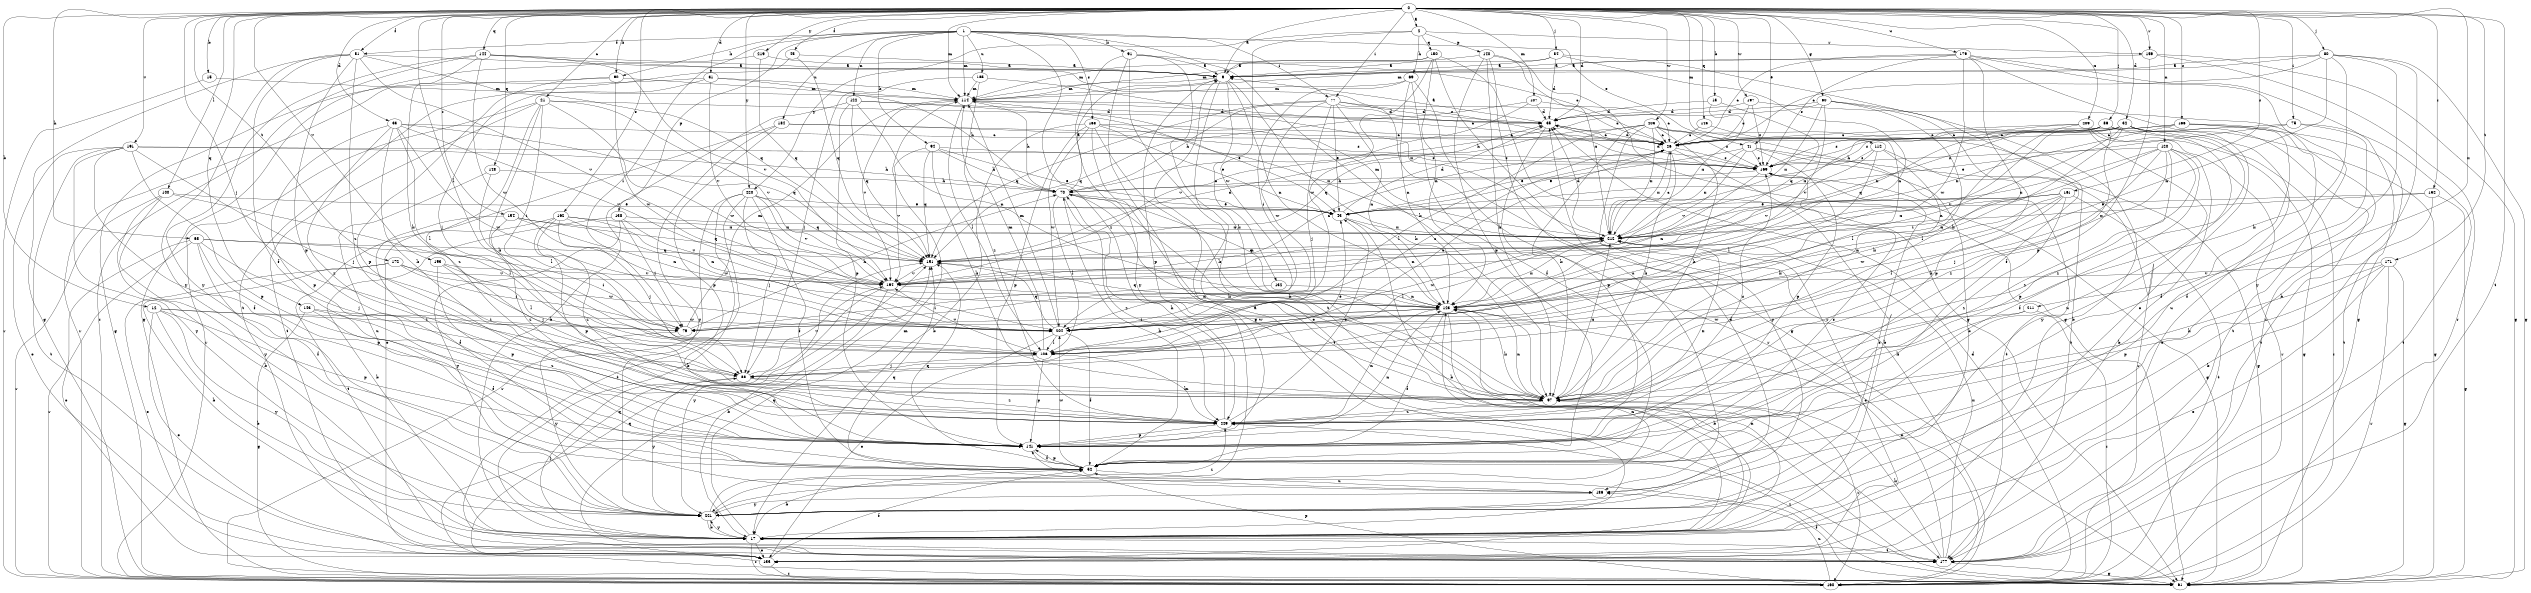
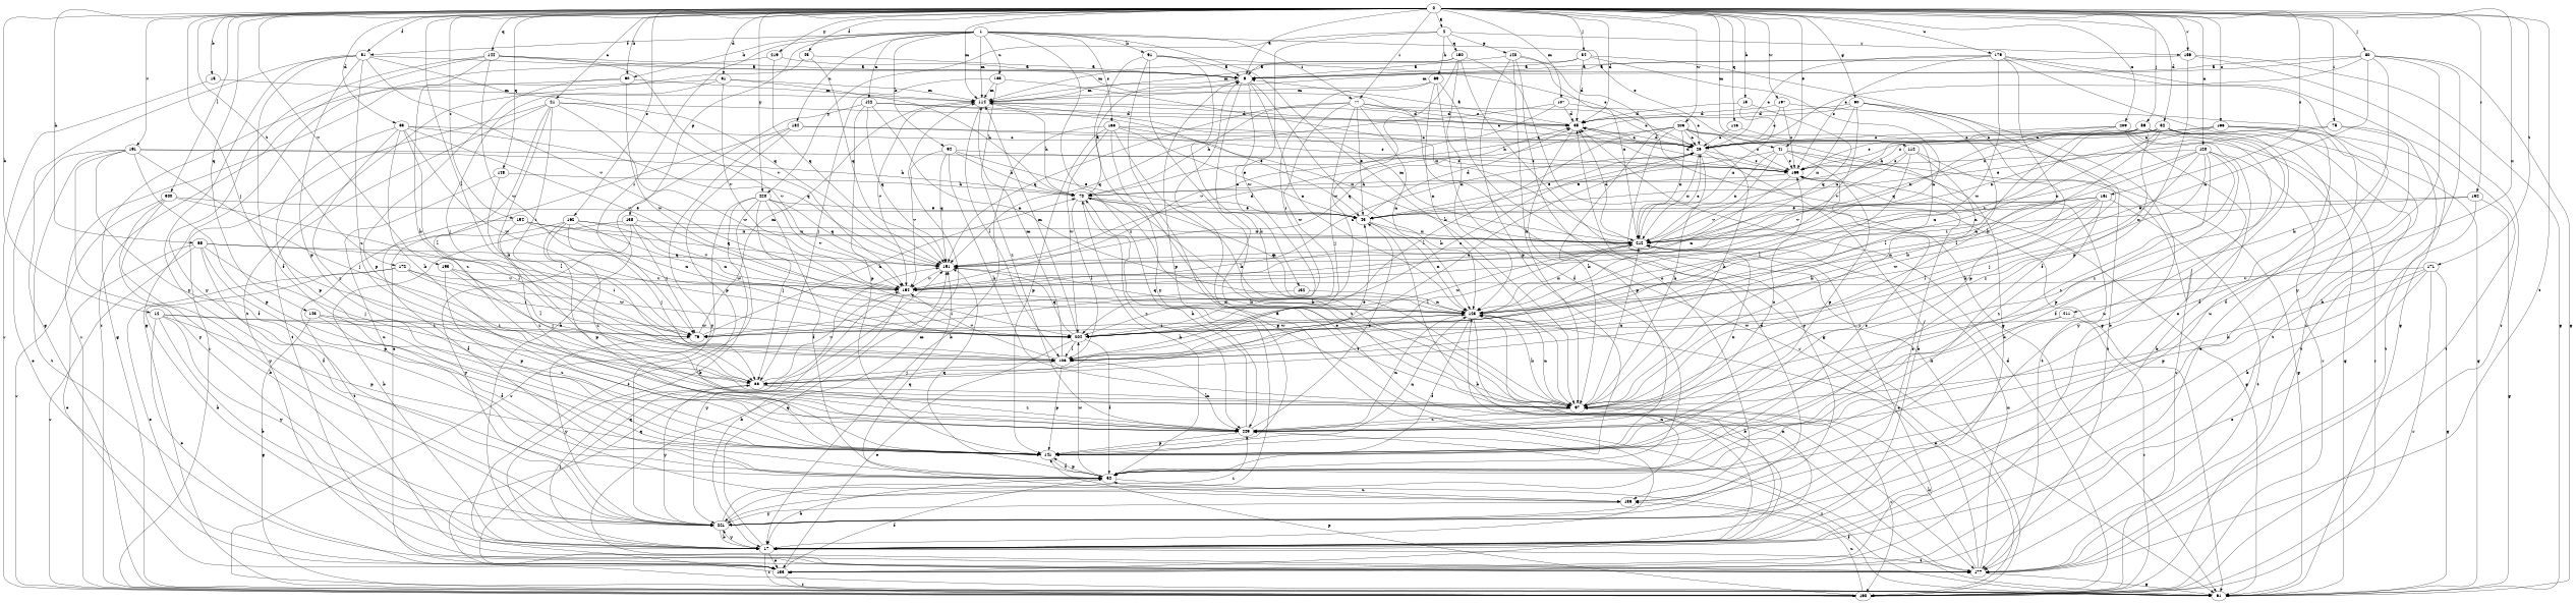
  strict digraph {
    0
    2
    9
    12
    13
    15
    21
    31
    32
    33
    35
    41
    45
    51
    60
    68
    75
    77
    80
    84
    86
    88
    90
-   100
+   100 [label=300]
    106
    107
    112
    114
    120
    143
    144
    145
    148
    152
    154
    159
    161
    162
    166
    171
    172
    177
    179
    191
    193
    197
    203
    209
    211
    219
    220
    69
    140
    150
    204
    97
    123
    132
    133
    141
    79
    17
    221
    151
    212
    160
    229
    194
    61
    70
    26
    186
    43
    169
    52
    1
    91
    94
    122
    138
    168
    184
    185
    0 -> 2 [label=a]
    0 -> 9 [label=a]
    0 -> 12 [label=b]
    0 -> 13 [label=b]
    0 -> 15 [label=b]
    0 -> 21 [label=c]
    0 -> 31 [label=d]
    0 -> 32 [label=d]
    0 -> 33 [label=d]
    0 -> 35 [label=d]
    0 -> 41 [label=e]
    0 -> 45 [label=f]
    0 -> 51 [label=f]
    0 -> 60 [label=g]
    0 -> 68 [label=h]
    0 -> 75 [label=i]
    0 -> 77 [label=i]
    0 -> 80 [label=j]
    0 -> 84 [label=j]
    0 -> 86 [label=j]
    0 -> 88 [label=j]
    0 -> 90 [label=k]
    0 -> 100 [label=l]
    0 -> 106 [label=l]
    0 -> 107 [label=m]
    0 -> 112 [label=m]
    0 -> 114 [label=m]
    0 -> 120 [label=n]
    0 -> 143 [label=q]
    0 -> 144 [label=q]
    0 -> 145 [label=q]
    0 -> 148 [label=q]
    0 -> 152 [label=r]
    0 -> 154 [label=r]
    0 -> 159 [label=r]
    0 -> 161 [label=s]
    0 -> 162 [label=s]
    0 -> 166 [label=s]
    0 -> 171 [label=t]
    0 -> 172 [label=t]
    0 -> 177 [label=t]
    0 -> 179 [label=u]
    0 -> 191 [label=v]
    0 -> 193 [label=v]
    0 -> 197 [label=w]
    0 -> 203 [label=w]
    0 -> 209 [label=x]
    0 -> 211 [label=x]
    0 -> 219 [label=y]
    0 -> 220 [label=y]
    2 -> 159 [label=r]
    2 -> 220 [label=y]
    2 -> 69 [label=h]
    2 -> 140 [label=p]
    2 -> 150 [label=q]
    2 -> 204 [label=w]
    9 -> 114 [label=m]
    9 -> 97 [label=k]
    9 -> 123 [label=n]
    9 -> 132 [label=o]
    9 -> 133 [label=o]
    9 -> 141 [label=p]
    12 -> 204 [label=w]
    12 -> 133 [label=o]
    12 -> 141 [label=p]
    12 -> 79 [label=i]
    12 -> 17 [label=b]
    12 -> 221 [label=y]
    13 -> 35 [label=d]
    13 -> 151 [label=q]
    13 -> 212 [label=x]
    15 -> 114 [label=m]
    15 -> 160 [label=r]
    21 -> 35 [label=d]
    21 -> 177 [label=t]
    21 -> 204 [label=w]
    21 -> 97 [label=k]
    21 -> 79 [label=i]
    21 -> 160 [label=r]
    21 -> 229 [label=z]
    21 -> 194 [label=v]
    31 -> 88 [label=j]
    31 -> 114 [label=m]
    31 -> 194 [label=v]
    31 -> 61 [label=g]
    31 -> 70 [label=h]
    32 -> 106 [label=l]
    32 -> 177 [label=t]
    32 -> 123 [label=n]
    32 -> 133 [label=o]
    32 -> 212 [label=x]
    32 -> 229 [label=z]
    32 -> 70 [label=h]
    32 -> 26 [label=c]
    32 -> 186 [label=u]
    33 -> 106 [label=l]
    33 -> 204 [label=w]
    33 -> 97 [label=k]
    33 -> 141 [label=p]
    33 -> 151 [label=q]
    33 -> 229 [label=z]
    33 -> 194 [label=v]
    33 -> 26 [label=c]
    35 -> 9 [label=a]
    35 -> 97 [label=k]
    35 -> 26 [label=c]
    41 -> 177 [label=t]
    41 -> 141 [label=p]
    41 -> 212 [label=x]
    41 -> 194 [label=v]
    41 -> 61 [label=g]
    41 -> 43 [label=e]
    41 -> 169 [label=s]
    45 -> 9 [label=a]
    45 -> 177 [label=t]
    45 -> 151 [label=q]
    51 -> 9 [label=a]
    51 -> 141 [label=p]
    51 -> 221 [label=y]
    51 -> 151 [label=q]
    51 -> 229 [label=z]
    51 -> 194 [label=v]
    51 -> 61 [label=g]
    51 -> 52 [label=f]
    60 -> 35 [label=d]
    60 -> 97 [label=k]
    60 -> 141 [label=p]
    60 -> 17 [label=b]
    60 -> 212 [label=x]
    60 -> 194 [label=v]
    60 -> 70 [label=h]
    68 -> 88 [label=j]
    68 -> 133 [label=o]
    68 -> 141 [label=p]
    68 -> 79 [label=i]
    68 -> 151 [label=q]
    68 -> 160 [label=r]
    68 -> 52 [label=f]
    75 -> 177 [label=t]
    75 -> 26 [label=c]
    75 -> 43 [label=e]
    75 -> 52 [label=f]
    77 -> 35 [label=d]
    77 -> 88 [label=j]
    77 -> 204 [label=w]
    77 -> 123 [label=n]
    77 -> 151 [label=q]
    77 -> 160 [label=r]
    77 -> 70 [label=h]
    77 -> 26 [label=c]
    77 -> 43 [label=e]
    80 -> 9 [label=a]
    80 -> 114 [label=m]
    80 -> 97 [label=k]
    80 -> 123 [label=n]
    80 -> 17 [label=b]
    80 -> 221 [label=y]
    80 -> 61 [label=g]
    80 -> 26 [label=c]
    84 -> 9 [label=a]
    84 -> 35 [label=d]
    84 -> 114 [label=m]
    84 -> 123 [label=n]
    84 -> 52 [label=f]
    86 -> 151 [label=q]
    86 -> 160 [label=r]
    86 -> 229 [label=z]
    86 -> 194 [label=v]
    86 -> 61 [label=g]
    86 -> 26 [label=c]
    86 -> 169 [label=s]
    88 -> 97 [label=k]
    88 -> 221 [label=y]
    88 -> 229 [label=z]
    88 -> 194 [label=v]
    88 -> 43 [label=e]
    90 -> 114 [label=m]
    90 -> 204 [label=w]
    90 -> 141 [label=p]
    90 -> 160 [label=r]
    100 -> 106 [label=l]
    100 -> 17 [label=b]
    100 -> 221 [label=y]
    100 -> 160 [label=r]
    100 -> 43 [label=e]
    106 -> 88 [label=j]
    106 -> 114 [label=m]
    106 -> 141 [label=p]
    106 -> 229 [label=z]
    106 -> 194 [label=v]
    106 -> 26 [label=c]
    107 -> 35 [label=d]
    107 -> 151 [label=q]
    107 -> 194 [label=v]
    107 -> 26 [label=c]
    112 -> 106 [label=l]
    112 -> 97 [label=k]
    112 -> 160 [label=r]
    112 -> 194 [label=v]
    112 -> 169 [label=s]
    114 -> 35 [label=d]
    114 -> 106 [label=l]
    114 -> 194 [label=v]
    114 -> 70 [label=h]
    114 -> 26 [label=c]
    120 -> 88 [label=j]
    120 -> 97 [label=k]
    120 -> 123 [label=n]
    120 -> 141 [label=p]
    120 -> 17 [label=b]
    120 -> 212 [label=x]
    120 -> 229 [label=z]
    120 -> 169 [label=s]
    120 -> 52 [label=f]
    143 -> 79 [label=i]
    143 -> 229 [label=z]
    143 -> 61 [label=g]
    143 -> 52 [label=f]
    144 -> 9 [label=a]
    144 -> 204 [label=w]
    144 -> 97 [label=k]
    144 -> 221 [label=y]
    144 -> 160 [label=r]
    144 -> 194 [label=v]
    144 -> 169 [label=s]
    145 -> 106 [label=l]
    145 -> 26 [label=c]
    148 -> 106 [label=l]
    148 -> 70 [label=h]
    148 -> 186 [label=u]
    152 -> 17 [label=b]
    152 -> 212 [label=x]
    152 -> 61 [label=g]
    152 -> 43 [label=e]
    154 -> 123 [label=n]
    154 -> 151 [label=q]
    154 -> 212 [label=x]
    154 -> 229 [label=z]
    154 -> 52 [label=f]
    159 -> 9 [label=a]
    159 -> 141 [label=p]
    159 -> 160 [label=r]
    159 -> 61 [label=g]
    161 -> 106 [label=l]
    161 -> 177 [label=t]
    161 -> 204 [label=w]
    161 -> 123 [label=n]
    161 -> 212 [label=x]
    161 -> 229 [label=z]
    161 -> 43 [label=e]
    162 -> 88 [label=j]
    162 -> 177 [label=t]
    162 -> 204 [label=w]
    162 -> 123 [label=n]
    162 -> 141 [label=p]
    162 -> 212 [label=x]
    162 -> 229 [label=z]
    166 -> 177 [label=t]
    166 -> 212 [label=x]
    166 -> 26 [label=c]
    166 -> 186 [label=u]
    166 -> 169 [label=s]
    166 -> 52 [label=f]
    171 -> 97 [label=k]
    171 -> 133 [label=o]
    171 -> 141 [label=p]
    171 -> 160 [label=r]
    171 -> 194 [label=v]
    171 -> 61 [label=g]
    172 -> 204 [label=w]
    172 -> 133 [label=o]
    172 -> 79 [label=i]
    172 -> 17 [label=b]
    172 -> 194 [label=v]
    177 -> 114 [label=m]
    177 -> 97 [label=k]
    177 -> 123 [label=n]
    177 -> 212 [label=x]
    177 -> 61 [label=g]
    179 -> 9 [label=a]
    179 -> 204 [label=w]
    179 -> 97 [label=k]
    179 -> 133 [label=o]
    179 -> 160 [label=r]
    179 -> 61 [label=g]
    179 -> 26 [label=c]
    179 -> 169 [label=s]
    191 -> 88 [label=j]
    191 -> 177 [label=t]
    191 -> 133 [label=o]
    191 -> 141 [label=p]
    191 -> 221 [label=y]
    191 -> 70 [label=h]
    191 -> 169 [label=s]
    191 -> 52 [label=f]
    193 -> 88 [label=j]
    193 -> 106 [label=l]
    193 -> 141 [label=p]
    193 -> 194 [label=v]
    197 -> 35 [label=d]
    197 -> 177 [label=t]
    197 -> 26 [label=c]
    197 -> 169 [label=s]
    203 -> 106 [label=l]
    203 -> 177 [label=t]
    203 -> 97 [label=k]
    203 -> 141 [label=p]
    203 -> 17 [label=b]
    203 -> 221 [label=y]
    203 -> 151 [label=q]
    203 -> 212 [label=x]
    203 -> 26 [label=c]
    203 -> 169 [label=s]
    209 -> 79 [label=i]
    209 -> 221 [label=y]
    209 -> 212 [label=x]
    209 -> 160 [label=r]
    209 -> 61 [label=g]
    209 -> 26 [label=c]
    211 -> 204 [label=w]
    211 -> 97 [label=k]
    211 -> 160 [label=r]
    219 -> 9 [label=a]
    219 -> 151 [label=q]
    219 -> 61 [label=g]
    220 -> 88 [label=j]
    220 -> 177 [label=t]
    220 -> 17 [label=b]
    220 -> 151 [label=q]
    220 -> 160 [label=r]
    220 -> 194 [label=v]
    220 -> 43 [label=e]
    220 -> 52 [label=f]
    69 -> 114 [label=m]
    69 -> 123 [label=n]
    69 -> 79 [label=i]
    69 -> 61 [label=g]
    69 -> 52 [label=f]
    140 -> 9 [label=a]
    140 -> 97 [label=k]
    140 -> 141 [label=p]
    140 -> 212 [label=x]
    140 -> 61 [label=g]
    140 -> 186 [label=u]
    150 -> 9 [label=a]
    150 -> 114 [label=m]
    150 -> 204 [label=w]
    150 -> 123 [label=n]
    150 -> 160 [label=r]
    150 -> 61 [label=g]
    204 -> 106 [label=l]
    204 -> 114 [label=m]
    204 -> 133 [label=o]
    204 -> 151 [label=q]
    204 -> 26 [label=c]
    204 -> 52 [label=f]
    97 -> 123 [label=n]
    97 -> 212 [label=x]
    97 -> 160 [label=r]
    97 -> 229 [label=z]
    97 -> 70 [label=h]
    123 -> 204 [label=w]
    123 -> 97 [label=k]
    123 -> 79 [label=i]
    123 -> 17 [label=b]
    123 -> 151 [label=q]
    123 -> 212 [label=x]
    123 -> 52 [label=f]
    132 -> 123 [label=n]
    132 -> 79 [label=i]
    133 -> 151 [label=q]
    133 -> 160 [label=r]
    133 -> 52 [label=f]
    141 -> 123 [label=n]
    141 -> 52 [label=f]
    79 -> 114 [label=m]
    79 -> 221 [label=y]
    79 -> 70 [label=h]
    17 -> 9 [label=a]
    17 -> 88 [label=j]
    17 -> 177 [label=t]
    17 -> 123 [label=n]
    17 -> 133 [label=o]
    17 -> 221 [label=y]
    17 -> 151 [label=q]
    17 -> 160 [label=r]
    221 -> 35 [label=d]
    221 -> 123 [label=n]
    221 -> 17 [label=b]
    221 -> 229 [label=z]
    221 -> 169 [label=s]
    151 -> 35 [label=d]
    151 -> 194 [label=v]
    212 -> 35 [label=d]
    212 -> 106 [label=l]
    212 -> 114 [label=m]
    212 -> 204 [label=w]
    212 -> 133 [label=o]
    212 -> 151 [label=q]
    212 -> 26 [label=c]
    160 -> 35 [label=d]
    160 -> 141 [label=p]
    160 -> 186 [label=u]
    229 -> 123 [label=n]
    229 -> 141 [label=p]
    229 -> 212 [label=x]
    229 -> 70 [label=h]
    229 -> 43 [label=e]
    229 -> 169 [label=s]
    194 -> 123 [label=n]
    194 -> 17 [label=b]
    194 -> 221 [label=y]
    194 -> 26 [label=c]
    61 -> 151 [label=q]
    61 -> 229 [label=z]
    61 -> 52 [label=f]
    70 -> 9 [label=a]
    70 -> 106 [label=l]
    70 -> 97 [label=k]
    70 -> 123 [label=n]
    70 -> 229 [label=z]
    70 -> 43 [label=e]
    26 -> 35 [label=d]
    26 -> 97 [label=k]
    26 -> 17 [label=b]
    26 -> 212 [label=x]
    26 -> 43 [label=e]
    26 -> 169 [label=s]
    186 -> 221 [label=y]
    186 -> 151 [label=q]
    43 -> 35 [label=d]
    43 -> 123 [label=n]
    43 -> 17 [label=b]
    43 -> 212 [label=x]
    169 -> 35 [label=d]
    169 -> 123 [label=n]
    169 -> 61 [label=g]
    169 -> 70 [label=h]
    52 -> 204 [label=w]
    52 -> 141 [label=p]
    52 -> 17 [label=b]
    52 -> 151 [label=q]
    52 -> 70 [label=h]
    52 -> 186 [label=u]
    52 -> 169 [label=s]
    1 -> 41 [label=e]
    1 -> 51 [label=f]
    1 -> 77 [label=i]
    1 -> 90 [label=k]
    1 -> 114 [label=m]
    1 -> 97 [label=k]
    1 -> 79 [label=i]
    1 -> 229 [label=z]
    1 -> 91 [label=k]
    1 -> 94 [label=k]
    1 -> 122 [label=n]
    1 -> 138 [label=p]
    1 -> 168 [label=s]
    1 -> 184 [label=u]
    1 -> 185 [label=u]
    91 -> 9 [label=a]
    91 -> 177 [label=t]
    91 -> 97 [label=k]
    91 -> 221 [label=y]
    91 -> 61 [label=g]
    91 -> 26 [label=c]
    94 -> 97 [label=k]
    94 -> 151 [label=q]
    94 -> 194 [label=v]
    94 -> 70 [label=h]
    94 -> 43 [label=e]
    94 -> 169 [label=s]
    122 -> 35 [label=d]
    122 -> 123 [label=n]
    122 -> 141 [label=p]
    122 -> 17 [label=b]
    122 -> 151 [label=q]
    122 -> 43 [label=e]
    138 -> 79 [label=i]
    138 -> 17 [label=b]
    138 -> 221 [label=y]
    138 -> 212 [label=x]
    138 -> 194 [label=v]
    168 -> 177 [label=t]
    168 -> 204 [label=w]
    168 -> 97 [label=k]
    168 -> 141 [label=p]
    168 -> 17 [label=b]
    168 -> 212 [label=x]
    168 -> 26 [label=c]
    168 -> 43 [label=e]
    184 -> 133 [label=o]
    184 -> 141 [label=p]
    184 -> 221 [label=y]
    184 -> 26 [label=c]
    184 -> 169 [label=s]
    185 -> 88 [label=j]
    185 -> 114 [label=m]
    185 -> 212 [label=x]
    185 -> 229 [label=z]
  }
